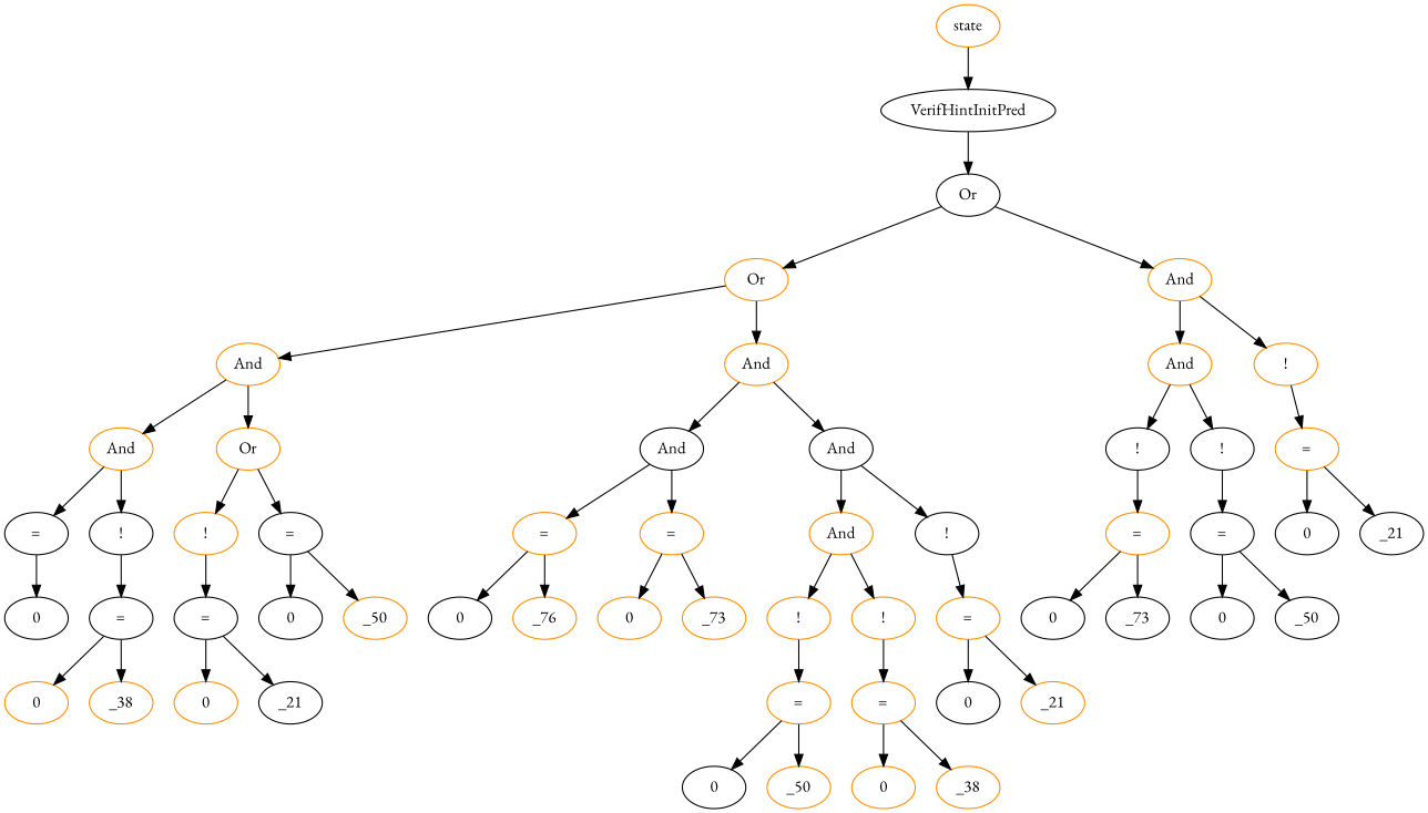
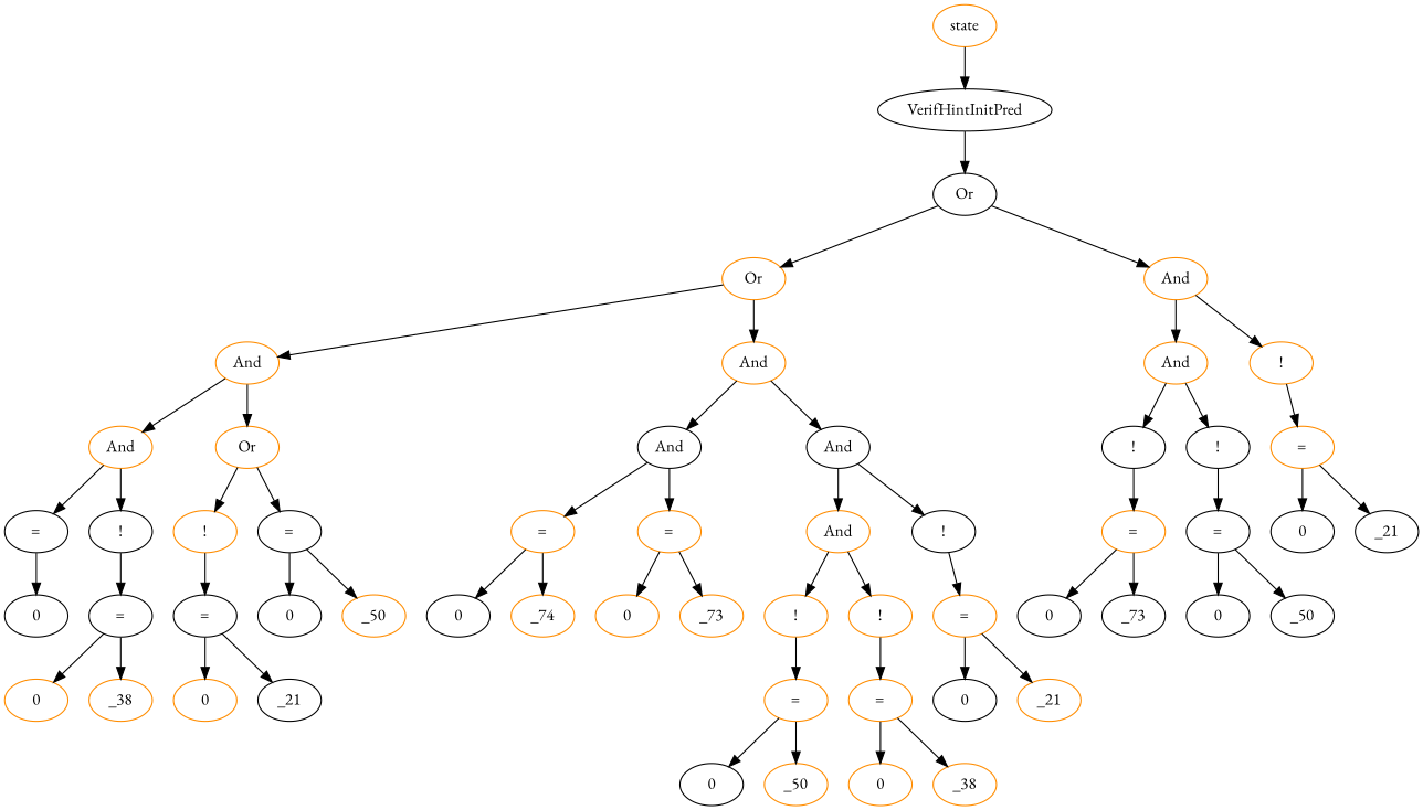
  digraph {
    fontname="EB Garamond"
    node [color=darkorange fontname="EB Garamond"]
    edge [fontname="EB Garamond"]
    n1 [label=state]
    n2 [color=black label=VerifHintInitPred]
    n3 [color=black label=Or]
    n4 [label=Or]
    n5 [label=And]
    n6 [label=And]
    n7 [label=And]
    n8 [label=And]
    n9 [label="!"]
    n10 [label=And]
    n11 [label=Or]
    n12 [color=black label=And]
    n13 [color=black label=And]
    n14 [color=black label="="]
    n15 [color=black label="!"]
    n16 [label="!"]
    n17 [color=black label="="]
    n18 [color=black label=0]
    n19 [color=black label="="]
    n20 [label=0]
    n21 [label=_38]
    n22 [color=black label="="]
    n23 [color=black label=0]
    n24 [label=_50]
    n25 [label=0]
    n26 [color=black label=_21]
    n27 [label="="]
    n28 [label="="]
    n29 [label=And]
    n30 [color=black label="!"]
    n31 [color=black label=0]
-   n32 [label=_76]
+   n32 [label=_74]
    n33 [label=0]
    n34 [label=_73]
    n35 [label="!"]
    n36 [label="!"]
    n37 [label="="]
    n38 [label="="]
    n39 [label="="]
    n40 [color=black label=0]
    n41 [label=_50]
    n42 [label=0]
    n43 [label=_38]
    n44 [color=black label=0]
    n45 [label=_21]
    n46 [color=black label="!"]
    n47 [color=black label="!"]
    n48 [label="="]
    n49 [label="="]
    n50 [color=black label="="]
    n51 [color=black label=0]
    n52 [color=black label=_73]
    n53 [color=black label=0]
    n54 [color=black label=_50]
    n55 [color=black label=0]
    n56 [color=black label=_21]
    n1 -> n2
    n2 -> n3
    n3 -> n4
    n3 -> n5
    n4 -> n6
    n4 -> n7
    n5 -> n8
    n5 -> n9
    n6 -> n10
    n6 -> n11
    n7 -> n12
    n7 -> n13
    n8 -> n46
    n8 -> n47
    n9 -> n48
    n10 -> n14
    n10 -> n15
    n11 -> n16
    n11 -> n17
    n12 -> n27
    n12 -> n28
    n13 -> n29
    n13 -> n30
    n14 -> n18
    n15 -> n19
    n16 -> n22
    n17 -> n23
    n17 -> n24
    n19 -> n20
    n19 -> n21
    n22 -> n25
    n22 -> n26
    n27 -> n31
    n27 -> n32
    n28 -> n33
    n28 -> n34
    n29 -> n35
    n29 -> n36
    n30 -> n37
    n35 -> n38
    n36 -> n39
    n37 -> n44
    n37 -> n45
    n38 -> n40
    n38 -> n41
    n39 -> n42
    n39 -> n43
    n46 -> n49
    n47 -> n50
    n48 -> n55
    n48 -> n56
    n49 -> n51
    n49 -> n52
    n50 -> n53
    n50 -> n54
  }
